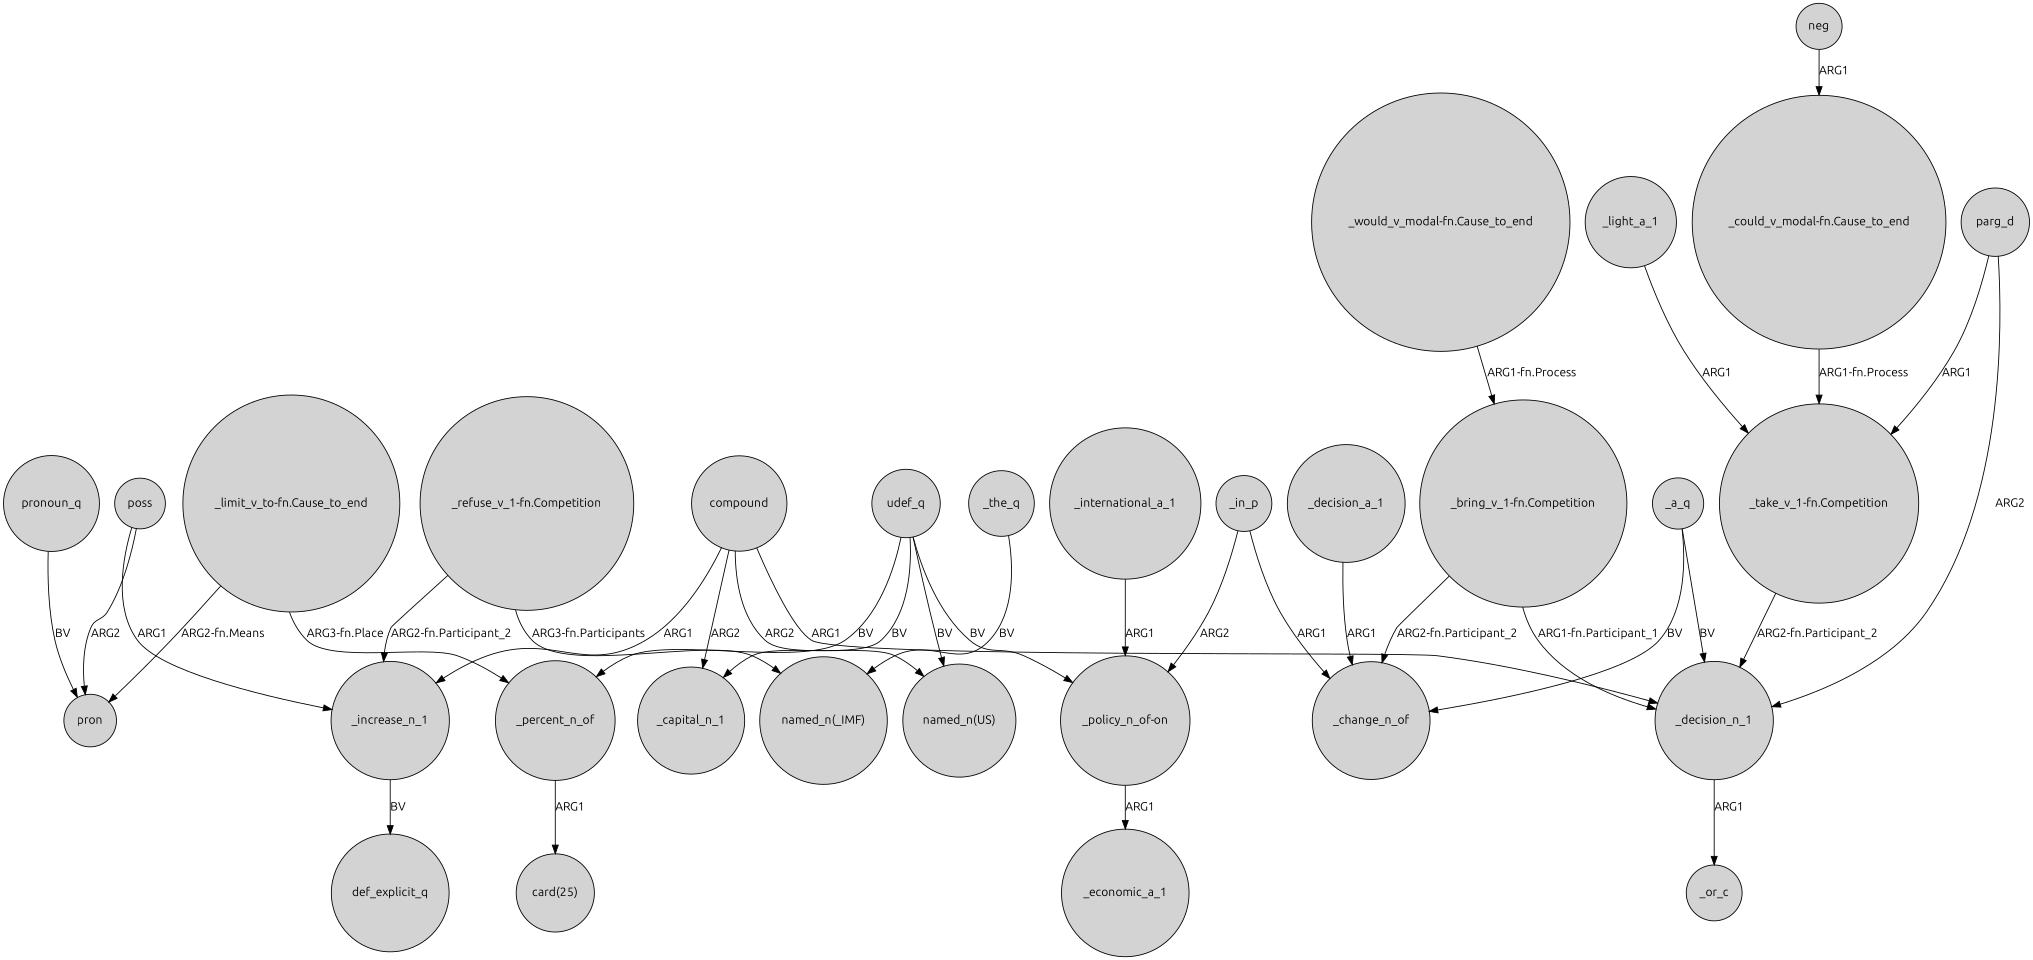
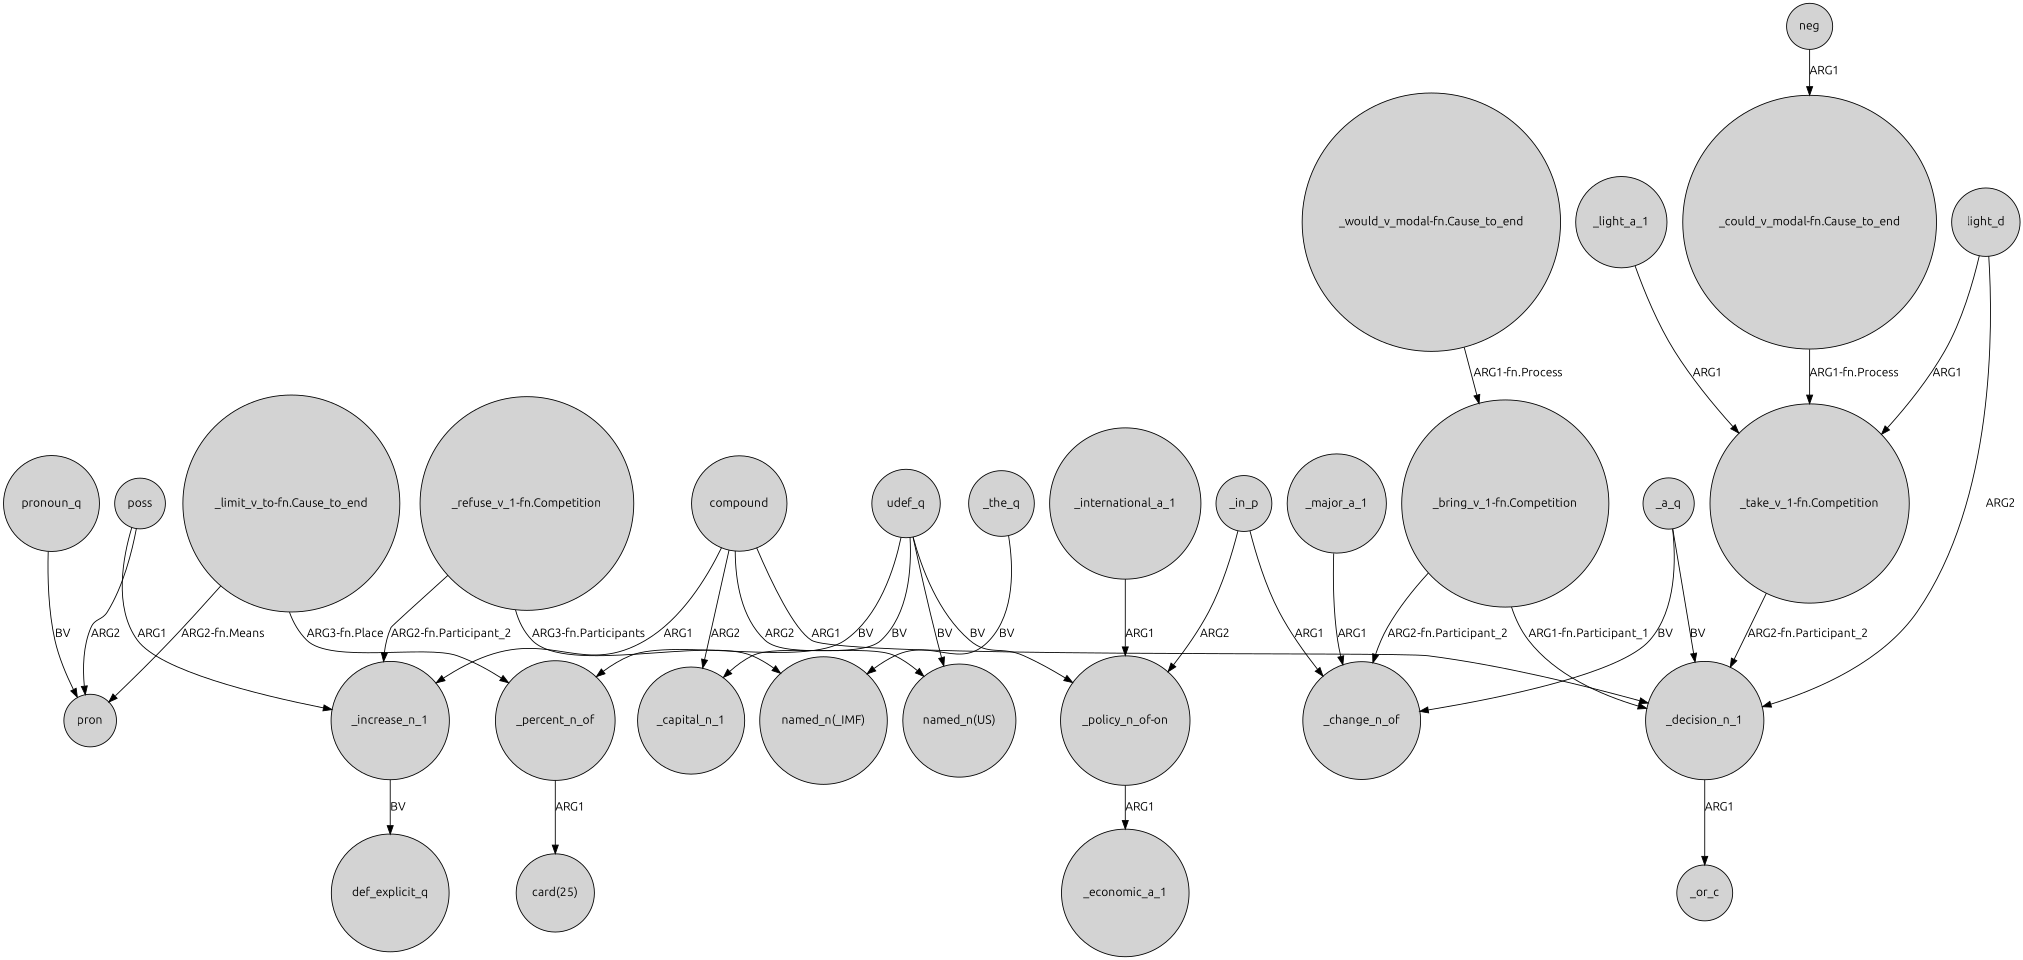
  digraph {
    fontname=Ubuntu
    node [fontname=Ubuntu shape=circle style=filled]
    edge [fontname=Ubuntu]
    "_could_v_modal-fn.Cause_to_end"
    "_take_v_1-fn.Competition"
    _decision_n_1
    _or_c
    _increase_n_1
    def_explicit_q
    compound
    _capital_n_1
    "named_n(US)"
    "_bring_v_1-fn.Competition"
    _change_n_of
    "_policy_n_of-on"
    _economic_a_1
    _percent_n_of
    "card(25)"
    poss
    pron
-   parg_d
+   parg_d [label=light_d]
    pronoun_q
-   _major_a_1 [label=_decision_a_1]
+   _major_a_1
    _international_a_1
    "_refuse_v_1-fn.Competition"
    "named_n(_IMF)"
    udef_q
    neg
    "_limit_v_to-fn.Cause_to_end"
    _in_p
    _a_q
    _the_q
    _light_a_1
    "_would_v_modal-fn.Cause_to_end"
    "_could_v_modal-fn.Cause_to_end" -> "_take_v_1-fn.Competition" [label="ARG1-fn.Process"]
    "_take_v_1-fn.Competition" -> _decision_n_1 [label="ARG2-fn.Participant_2"]
    _decision_n_1 -> _or_c [label=ARG1]
    _increase_n_1 -> def_explicit_q [label=BV]
    compound -> _decision_n_1 [label=ARG1]
    compound -> _increase_n_1 [label=ARG1]
    compound -> _capital_n_1 [label=ARG2]
    compound -> "named_n(US)" [label=ARG2]
    "_bring_v_1-fn.Competition" -> _decision_n_1 [label="ARG1-fn.Participant_1"]
    "_bring_v_1-fn.Competition" -> _change_n_of [label="ARG2-fn.Participant_2"]
    "_policy_n_of-on" -> _economic_a_1 [label=ARG1]
    _percent_n_of -> "card(25)" [label=ARG1]
    poss -> _increase_n_1 [label=ARG1]
    poss -> pron [label=ARG2]
    parg_d -> "_take_v_1-fn.Competition" [label=ARG1]
    parg_d -> _decision_n_1 [label=ARG2]
    pronoun_q -> pron [label=BV]
    _major_a_1 -> _change_n_of [label=ARG1]
    _international_a_1 -> "_policy_n_of-on" [label=ARG1]
    "_refuse_v_1-fn.Competition" -> _increase_n_1 [label="ARG2-fn.Participant_2"]
    "_refuse_v_1-fn.Competition" -> "named_n(_IMF)" [label="ARG3-fn.Participants"]
    udef_q -> _capital_n_1 [label=BV]
    udef_q -> "named_n(US)" [label=BV]
    udef_q -> "_policy_n_of-on" [label=BV]
    udef_q -> _percent_n_of [label=BV]
    neg -> "_could_v_modal-fn.Cause_to_end" [label=ARG1]
    "_limit_v_to-fn.Cause_to_end" -> _percent_n_of [label="ARG3-fn.Place"]
    "_limit_v_to-fn.Cause_to_end" -> pron [label="ARG2-fn.Means"]
    _in_p -> _change_n_of [label=ARG1]
    _in_p -> "_policy_n_of-on" [label=ARG2]
    _a_q -> _decision_n_1 [label=BV]
    _a_q -> _change_n_of [label=BV]
    _the_q -> "named_n(_IMF)" [label=BV]
    _light_a_1 -> "_take_v_1-fn.Competition" [label=ARG1]
    "_would_v_modal-fn.Cause_to_end" -> "_bring_v_1-fn.Competition" [label="ARG1-fn.Process"]
  }
